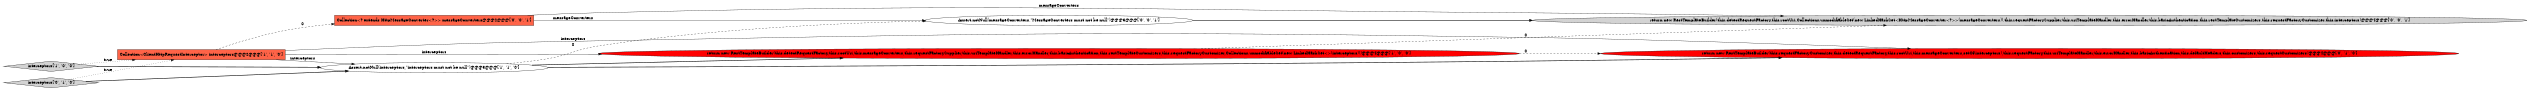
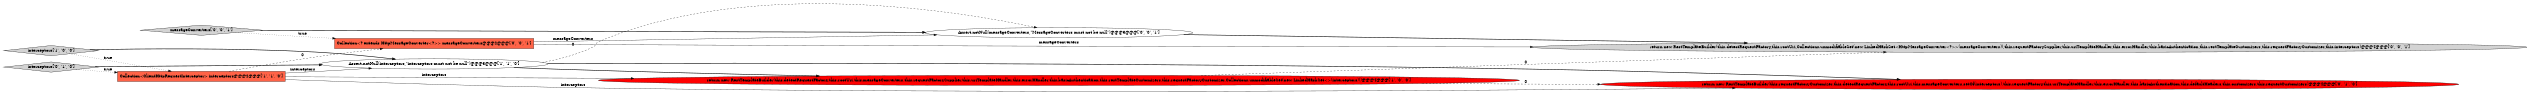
  digraph {
    rankdir=LR
    node [fillcolor=lightgray shape=ellipse style=filled]
    edge [style=bold]
+   n1 [label="messageConverters['0', '0', '1']" shape=diamond]
    n2 [fillcolor=white label="Assert.notNull(messageConverters,\"MessageConverters must not be null\")@@@3@@@['0', '0', '1']"]
    n3 [fillcolor=tomato label="Collection<? extends HttpMessageConverter<?>> messageConverters@@@2@@@['0', '0', '1']" shape=box]
    n4 [fillcolor=white label="Assert.notNull(interceptors,\"interceptors must not be null\")@@@3@@@['1', '1', '0']"]
    n5 [fillcolor=red label="return new RestTemplateBuilder(this.detectRequestFactory,this.rootUri,this.messageConverters,this.requestFactorySupplier,this.uriTemplateHandler,this.errorHandler,this.basicAuthentication,this.restTemplateCustomizers,this.requestFactoryCustomizer,Collections.unmodifiableSet(new LinkedHashSet<>(interceptors)))@@@4@@@['1', '0', '0']"]
    n6 [fillcolor=red label="return new RestTemplateBuilder(this.requestFactoryCustomizer,this.detectRequestFactory,this.rootUri,this.messageConverters,setOf(interceptors),this.requestFactory,this.uriTemplateHandler,this.errorHandler,this.basicAuthentication,this.defaultHeaders,this.customizers,this.requestCustomizers)@@@4@@@['0', '1', '0']"]
    n7 [fillcolor=tomato label="Collection<ClientHttpRequestInterceptor> interceptors@@@2@@@['1', '1', '0']" shape=box]
    n8 [label="return new RestTemplateBuilder(this.detectRequestFactory,this.rootUri,Collections.unmodifiableSet(new LinkedHashSet<HttpMessageConverter<?>>(messageConverters)),this.requestFactorySupplier,this.uriTemplateHandler,this.errorHandler,this.basicAuthentication,this.restTemplateCustomizers,this.requestFactoryCustomizer,this.interceptors)@@@4@@@['0', '0', '1']"]
    n9 [label="interceptors['0', '1', '0']" shape=diamond]
    n10 [label="interceptors['1', '0', '0']" shape=diamond]
+   n1 -> n2
+   n1 -> n3 [label=true style=dotted]
    n2 -> n8
    n3 -> n2 [label=messageConverters style=solid]
    n3 -> n8 [label=messageConverters style=solid]
    n4 -> n2 [label=0 style=dashed]
    n4 -> n5
    n4 -> n6
    n5 -> n6 [label=0 style=dashed]
    n5 -> n8 [label=0 style=dashed]
    n7 -> n3 [label=0 style=dashed]
    n7 -> n4 [label=interceptors style=solid]
    n7 -> n5 [label=interceptors style=solid]
    n7 -> n6 [label=interceptors style=solid]
    n9 -> n4
    n9 -> n7 [label=true style=dotted]
    n10 -> n4
    n10 -> n7 [label=true style=dotted]
  }
